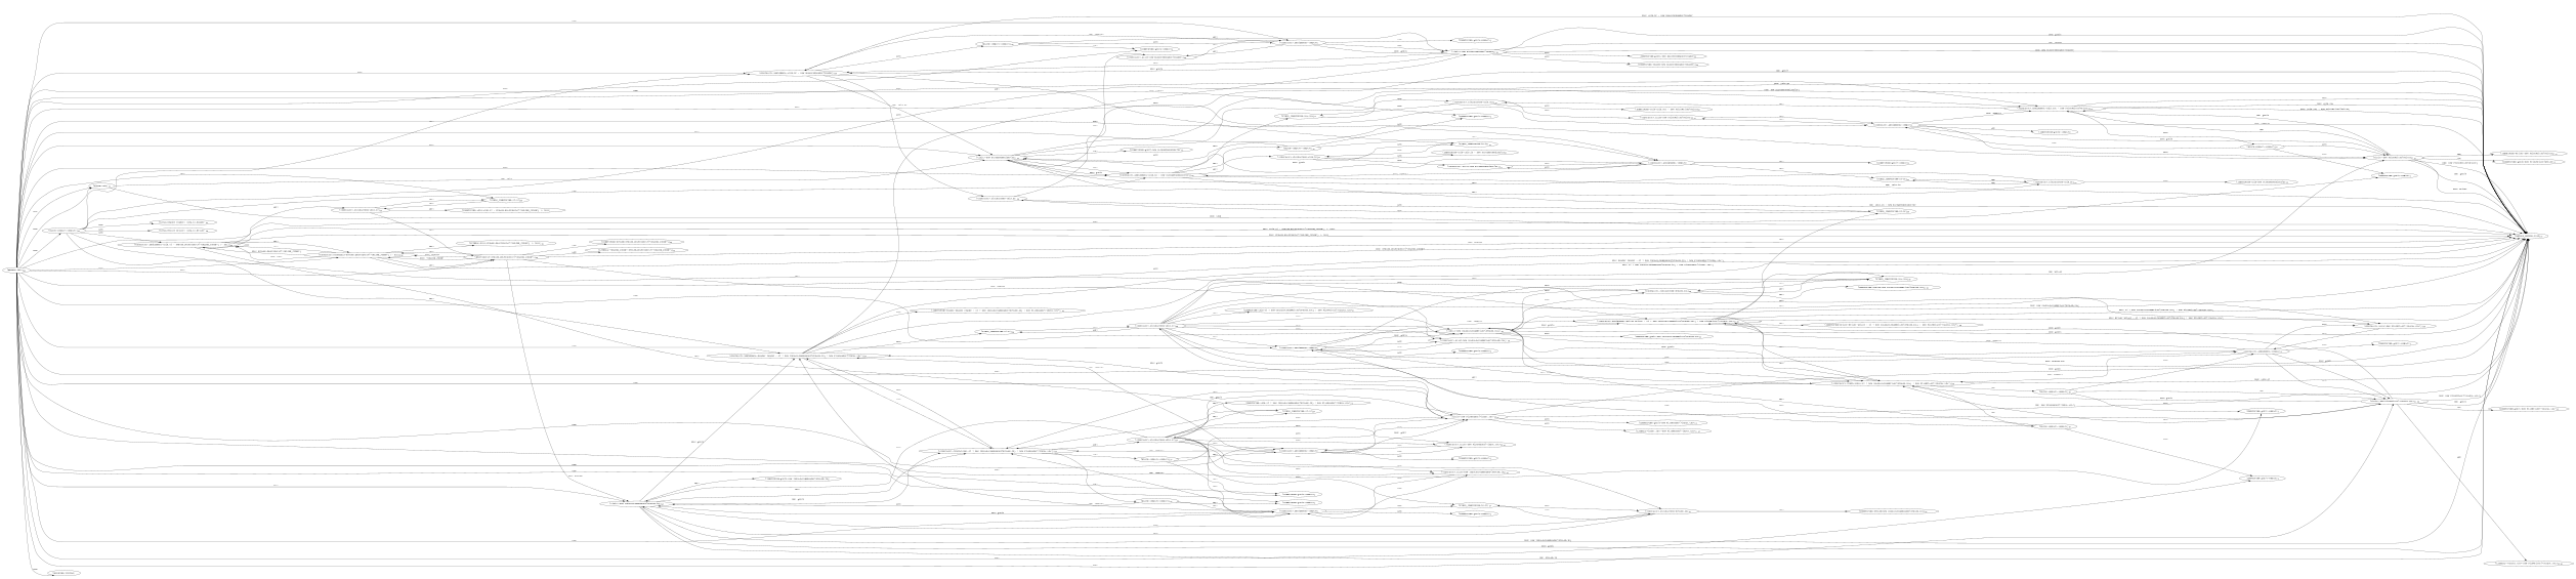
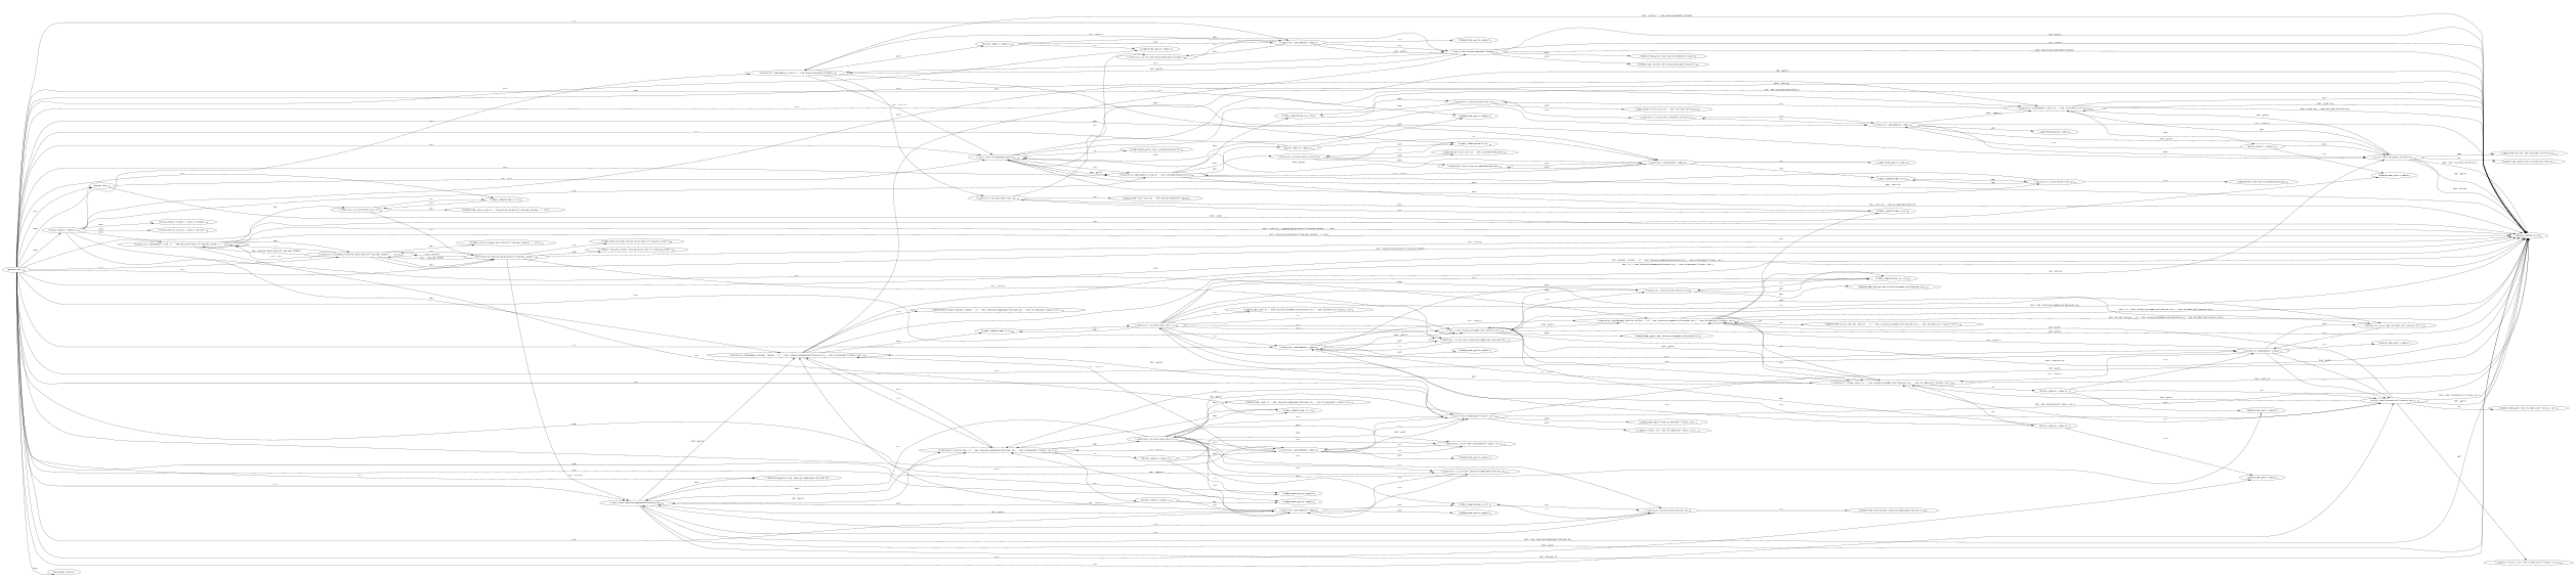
  digraph {
    fontname="Courier Prime"
    rankdir=LR
    node [fontname="Courier Prime"]
    edge [fontname="Courier Prime"]
    n1 [label=<(METHOD,init)<SUB>35</SUB>>]
    n2 [label=<(PARAM,this)<SUB>35</SUB>>]
    n3 [label=<(BLOCK,&lt;empty&gt;,&lt;empty&gt;)<SUB>35</SUB>>]
    n4 [label=<(FIELD_IDENTIFIER,oj,oj)<SUB>36</SUB>>]
    n5 [label=<(&lt;operator&gt;.notEquals,System.getProperty(&quot;ONLINE_JUDGE&quot;) != null)<SUB>36</SUB>>]
    n6 [label=<(getProperty,System.getProperty(&quot;ONLINE_JUDGE&quot;))<SUB>36</SUB>>]
    n7 [label=<(&lt;operator&gt;.assignment,&lt;empty&gt;)>]
    n8 [label=<(&lt;init&gt;,new InputStreamReader(System.in))<SUB>37</SUB>>]
    n9 [label=<(IDENTIFIER,$obj2,&lt;empty&gt;)>]
    n10 [label=<(&lt;operator&gt;.assignment,&lt;empty&gt;)>]
    n11 [label=<(&lt;init&gt;,new FileReader(&quot;input.txt&quot;))<SUB>37</SUB>>]
    n12 [label=<(IDENTIFIER,$obj3,&lt;empty&gt;)>]
    n13 [label=<(&lt;operator&gt;.assignment,&lt;empty&gt;)>]
    n14 [label=<(&lt;init&gt;,new OutputStreamWriter(System.out))<SUB>38</SUB>>]
    n15 [label=<(IDENTIFIER,$obj4,&lt;empty&gt;)>]
    n16 [label=<(&lt;operator&gt;.assignment,&lt;empty&gt;)>]
    n17 [label=<(&lt;init&gt;,new FileWriter(&quot;output.txt&quot;))<SUB>38</SUB>>]
    n18 [label=<(IDENTIFIER,$obj5,&lt;empty&gt;)>]
    n19 [label=<(&lt;operator&gt;.assignment,this.br = new BufferedReader(reader))<SUB>39</SUB>>]
    n20 [label=<(&lt;operator&gt;.assignment,&lt;empty&gt;)>]
    n21 [label=<(IDENTIFIER,$obj6,&lt;empty&gt;)>]
    n22 [label=<(&lt;operator&gt;.assignment,this.in = new StreamTokenizer(br))<SUB>40</SUB>>]
    n23 [label=<(&lt;operator&gt;.assignment,&lt;empty&gt;)>]
    n24 [label=<(&lt;init&gt;,new StreamTokenizer(br))<SUB>40</SUB>>]
    n25 [label=<(IDENTIFIER,$obj7,&lt;empty&gt;)>]
    n26 [label=<(&lt;operator&gt;.assignment,this.out = new PrintWriter(writer))<SUB>41</SUB>>]
    n27 [label=<(&lt;operator&gt;.assignment,&lt;empty&gt;)>]
    n28 [label=<(&lt;init&gt;,new PrintWriter(writer))<SUB>41</SUB>>]
    n29 [label=<(IDENTIFIER,$obj8,&lt;empty&gt;)>]
    n30 [label=<(MODIFIER,VIRTUAL)>]
    n31 [label=<(METHOD_RETURN,void)<SUB>35</SUB>>]
    n32 [label=<(&lt;operator&gt;.assignment,this.oj = System.getProperty(&quot;ONLINE_JUDGE&quot;) != null)<SUB>36</SUB>>]
    n33 [label=<(LOCAL,Reader reader: java.io.Reader)<SUB>37</SUB>>]
    n34 [label=<(&lt;operator&gt;.assignment,Reader reader = oj ? new InputStreamReader(System.in) : new FileReader(&quot;input.txt&quot;))<SUB>37</SUB>>]
    n35 [label=<(LOCAL,Writer writer: java.io.Writer)<SUB>38</SUB>>]
    n36 [label=<(&lt;operator&gt;.assignment,Writer writer = oj ? new OutputStreamWriter(System.out) : new FileWriter(&quot;output.txt&quot;))<SUB>38</SUB>>]
    n37 [label=<(&lt;operator&gt;.fieldAccess,this.oj)<SUB>36</SUB>>]
    n38 [label=<(LITERAL,null,System.getProperty(&quot;ONLINE_JUDGE&quot;) != null)<SUB>36</SUB>>]
    n39 [label=<(IDENTIFIER,System,System.getProperty(&quot;ONLINE_JUDGE&quot;))<SUB>36</SUB>>]
    n40 [label=<(LITERAL,&quot;ONLINE_JUDGE&quot;,System.getProperty(&quot;ONLINE_JUDGE&quot;))<SUB>36</SUB>>]
    n41 [label=<(&lt;operator&gt;.conditional,oj ? new InputStreamReader(System.in) : new FileReader(&quot;input.txt&quot;))<SUB>37</SUB>>]
    n42 [label=<(&lt;operator&gt;.alloc,new InputStreamReader(System.in))<SUB>37</SUB>>]
    n43 [label=<(FIELD_IDENTIFIER,in,in)<SUB>37</SUB>>]
    n44 [label=<(IDENTIFIER,$obj2,&lt;empty&gt;)>]
    n45 [label=<(&lt;operator&gt;.fieldAccess,System.in)<SUB>37</SUB>>]
    n46 [label=<(IDENTIFIER,$obj2,new InputStreamReader(System.in))>]
    n47 [label=<(&lt;operator&gt;.alloc,new FileReader(&quot;input.txt&quot;))<SUB>37</SUB>>]
    n48 [label=<(IDENTIFIER,$obj3,&lt;empty&gt;)>]
    n49 [label=<(IDENTIFIER,$obj3,new FileReader(&quot;input.txt&quot;))>]
    n50 [label=<(LITERAL,&quot;input.txt&quot;,new FileReader(&quot;input.txt&quot;))<SUB>37</SUB>>]
    n51 [label=<(&lt;operator&gt;.conditional,oj ? new OutputStreamWriter(System.out) : new FileWriter(&quot;output.txt&quot;))<SUB>38</SUB>>]
    n52 [label=<(&lt;operator&gt;.alloc,new OutputStreamWriter(System.out))<SUB>38</SUB>>]
    n53 [label=<(FIELD_IDENTIFIER,out,out)<SUB>38</SUB>>]
    n54 [label=<(IDENTIFIER,$obj4,&lt;empty&gt;)>]
    n55 [label=<(&lt;operator&gt;.fieldAccess,System.out)<SUB>38</SUB>>]
    n56 [label=<(IDENTIFIER,$obj4,new OutputStreamWriter(System.out))>]
    n57 [label=<(&lt;operator&gt;.alloc,new FileWriter(&quot;output.txt&quot;))<SUB>38</SUB>>]
    n58 [label=<(IDENTIFIER,$obj5,&lt;empty&gt;)>]
    n59 [label=<(IDENTIFIER,$obj5,new FileWriter(&quot;output.txt&quot;))>]
    n60 [label=<(LITERAL,&quot;output.txt&quot;,new FileWriter(&quot;output.txt&quot;))<SUB>38</SUB>>]
    n61 [label=<(&lt;operator&gt;.fieldAccess,this.br)<SUB>39</SUB>>]
    n62 [label=<(BLOCK,&lt;empty&gt;,&lt;empty&gt;)<SUB>39</SUB>>]
    n63 [label=<(FIELD_IDENTIFIER,in,in)<SUB>40</SUB>>]
    n64 [label=<(&lt;init&gt;,new BufferedReader(reader))<SUB>39</SUB>>]
    n65 [label=<(&lt;operator&gt;.alloc,new BufferedReader(reader))<SUB>39</SUB>>]
    n66 [label=<(IDENTIFIER,$obj6,&lt;empty&gt;)>]
    n67 [label=<(IDENTIFIER,$obj6,new BufferedReader(reader))>]
    n68 [label=<(IDENTIFIER,reader,new BufferedReader(reader))<SUB>39</SUB>>]
    n69 [label=<(&lt;operator&gt;.fieldAccess,this.in)<SUB>40</SUB>>]
    n70 [label=<(BLOCK,&lt;empty&gt;,&lt;empty&gt;)<SUB>40</SUB>>]
    n71 [label=<(FIELD_IDENTIFIER,out,out)<SUB>41</SUB>>]
    n72 [label=<(&lt;operator&gt;.alloc,new StreamTokenizer(br))<SUB>40</SUB>>]
    n73 [label=<(IDENTIFIER,$obj7,&lt;empty&gt;)>]
    n74 [label=<(FIELD_IDENTIFIER,br,br)<SUB>40</SUB>>]
    n75 [label=<(IDENTIFIER,$obj7,new StreamTokenizer(br))>]
    n76 [label=<(&lt;operator&gt;.fieldAccess,this.br)<SUB>40</SUB>>]
    n77 [label=<(&lt;operator&gt;.fieldAccess,this.out)<SUB>41</SUB>>]
    n78 [label=<(BLOCK,&lt;empty&gt;,&lt;empty&gt;)<SUB>41</SUB>>]
    n79 [label=<(&lt;operator&gt;.alloc,new PrintWriter(writer))<SUB>41</SUB>>]
    n80 [label=<(IDENTIFIER,$obj8,&lt;empty&gt;)>]
    n81 [label=<(IDENTIFIER,$obj8,new PrintWriter(writer))>]
    n82 [label=<(IDENTIFIER,writer,new PrintWriter(writer))<SUB>41</SUB>>]
    n83 [label=<(FIELD_IDENTIFIER,oj,oj)<SUB>37</SUB>>]
    n84 [label=<(IDENTIFIER,reader,Reader reader = oj ? new InputStreamReader(System.in) : new FileReader(&quot;input.txt&quot;))<SUB>37</SUB>>]
    n85 [label=<(FIELD_IDENTIFIER,oj,oj)<SUB>38</SUB>>]
    n86 [label=<(IDENTIFIER,writer,Writer writer = oj ? new OutputStreamWriter(System.out) : new FileWriter(&quot;output.txt&quot;))<SUB>38</SUB>>]
    n87 [label=<(FIELD_IDENTIFIER,br,br)<SUB>39</SUB>>]
    n88 [label=<(IDENTIFIER,this,this.oj = System.getProperty(&quot;ONLINE_JUDGE&quot;) != null)>]
    n89 [label=<(&lt;operator&gt;.fieldAccess,this.oj)<SUB>37</SUB>>]
    n90 [label=<(BLOCK,&lt;empty&gt;,&lt;empty&gt;)<SUB>37</SUB>>]
    n91 [label=<(BLOCK,&lt;empty&gt;,&lt;empty&gt;)<SUB>37</SUB>>]
    n92 [label=<(&lt;operator&gt;.fieldAccess,this.oj)<SUB>38</SUB>>]
    n93 [label=<(IDENTIFIER,this,oj ? new InputStreamReader(System.in) : new FileReader(&quot;input.txt&quot;))>]
    n94 [label=<(IDENTIFIER,System,new InputStreamReader(System.in))<SUB>37</SUB>>]
    n95 [label=<(BLOCK,&lt;empty&gt;,&lt;empty&gt;)<SUB>38</SUB>>]
    n96 [label=<(BLOCK,&lt;empty&gt;,&lt;empty&gt;)<SUB>38</SUB>>]
    n97 [label=<(IDENTIFIER,this,oj ? new OutputStreamWriter(System.out) : new FileWriter(&quot;output.txt&quot;))>]
    n98 [label=<(IDENTIFIER,System,new OutputStreamWriter(System.out))<SUB>38</SUB>>]
+   n99 [label=<(IDENTIFIER,this,this.br = new BufferedReader(reader))>]
    n100 [label=<(IDENTIFIER,this,this.in = new StreamTokenizer(br))>]
    n101 [label=<(IDENTIFIER,this,new StreamTokenizer(br))>]
    n102 [label=<(IDENTIFIER,this,this.out = new PrintWriter(writer))>]
    n1 -> n2 [label="AST: "]
    n1 -> n2 [label="DDG: "]
    n1 -> n3 [label="AST: "]
    n1 -> n4 [label="CFG: "]
    n1 -> n5 [label="DDG: "]
    n1 -> n6 [label="DDG: "]
    n1 -> n7 [label="DDG: "]
    n1 -> n8 [label="DDG: "]
    n1 -> n9 [label="DDG: "]
    n1 -> n10 [label="DDG: "]
    n1 -> n11 [label="DDG: "]
    n1 -> n12 [label="DDG: "]
    n1 -> n13 [label="DDG: "]
    n1 -> n14 [label="DDG: "]
    n1 -> n15 [label="DDG: "]
    n1 -> n16 [label="DDG: "]
    n1 -> n17 [label="DDG: "]
    n1 -> n18 [label="DDG: "]
-   n1 -> n19 [label="DDG: "]
+   n1 -> n46 [label="DDG: "]
    n1 -> n20 [label="DDG: "]
    n1 -> n21 [label="DDG: "]
    n1 -> n22 [label="DDG: "]
    n1 -> n23 [label="DDG: "]
    n1 -> n24 [label="DDG: "]
    n1 -> n25 [label="DDG: "]
    n1 -> n26 [label="DDG: "]
    n1 -> n27 [label="DDG: "]
    n1 -> n28 [label="DDG: "]
    n1 -> n29 [label="DDG: "]
    n1 -> n30 [label="AST: "]
    n1 -> n31 [label="AST: "]
    n2 -> n24 [label="DDG: this"]
    n2 -> n31 [label="DDG: this"]
    n3 -> n19 [label="AST: "]
    n3 -> n22 [label="AST: "]
    n3 -> n26 [label="AST: "]
    n3 -> n32 [label="AST: "]
    n3 -> n33 [label="AST: "]
    n3 -> n34 [label="AST: "]
    n3 -> n35 [label="AST: "]
    n3 -> n36 [label="AST: "]
    n4 -> n37 [label="CFG: "]
    n5 -> n6 [label="AST: "]
    n5 -> n31 [label="DDG: System.getProperty(&quot;ONLINE_JUDGE&quot;)"]
    n5 -> n32 [label="CFG: "]
    n5 -> n32 [label="DDG: System.getProperty(&quot;ONLINE_JUDGE&quot;)"]
    n5 -> n32 [label="DDG: null"]
    n5 -> n38 [label="AST: "]
    n6 -> n5 [label="CFG: "]
    n6 -> n5 [label="DDG: System"]
    n6 -> n5 [label="DDG: &quot;ONLINE_JUDGE&quot;"]
    n6 -> n8 [label="DDG: System"]
    n6 -> n14 [label="DDG: System"]
    n6 -> n31 [label="DDG: System"]
    n6 -> n39 [label="AST: "]
    n6 -> n40 [label="AST: "]
    n7 -> n8 [label="DDG: $obj2"]
    n7 -> n34 [label="DDG: &lt;empty&gt;"]
    n7 -> n41 [label="DDG: &lt;empty&gt;"]
    n7 -> n42 [label="AST: "]
    n7 -> n43 [label="CFG: "]
    n7 -> n44 [label="AST: "]
    n8 -> n31 [label="DDG: $obj2"]
    n8 -> n31 [label="DDG: System.in"]
    n8 -> n31 [label="DDG: new InputStreamReader(System.in)"]
    n8 -> n34 [label="DDG: $obj2"]
    n8 -> n41 [label="CFG: "]
    n8 -> n41 [label="DDG: $obj2"]
    n8 -> n45 [label="AST: "]
    n8 -> n46 [label="AST: "]
    n10 -> n11 [label="CFG: "]
    n10 -> n11 [label="DDG: $obj3"]
    n10 -> n34 [label="DDG: &lt;empty&gt;"]
    n10 -> n41 [label="DDG: &lt;empty&gt;"]
    n10 -> n47 [label="AST: "]
    n10 -> n48 [label="AST: "]
    n11 -> n31 [label="DDG: $obj3"]
    n11 -> n31 [label="DDG: new FileReader(&quot;input.txt&quot;)"]
    n11 -> n34 [label="DDG: $obj3"]
    n11 -> n41 [label="CFG: "]
    n11 -> n41 [label="DDG: $obj3"]
    n11 -> n49 [label="AST: "]
    n11 -> n50 [label="AST: "]
    n13 -> n14 [label="DDG: $obj4"]
    n13 -> n36 [label="DDG: &lt;empty&gt;"]
    n13 -> n51 [label="DDG: &lt;empty&gt;"]
    n13 -> n52 [label="AST: "]
    n13 -> n53 [label="CFG: "]
    n13 -> n54 [label="AST: "]
    n14 -> n31 [label="DDG: $obj4"]
    n14 -> n31 [label="DDG: System.out"]
    n14 -> n31 [label="DDG: new OutputStreamWriter(System.out)"]
    n14 -> n36 [label="DDG: $obj4"]
    n14 -> n51 [label="CFG: "]
    n14 -> n51 [label="DDG: $obj4"]
    n14 -> n55 [label="AST: "]
    n14 -> n56 [label="DDG: "]
    n16 -> n17 [label="CFG: "]
    n16 -> n17 [label="DDG: $obj5"]
    n16 -> n36 [label="DDG: &lt;empty&gt;"]
    n16 -> n51 [label="DDG: &lt;empty&gt;"]
    n16 -> n57 [label="AST: "]
    n16 -> n58 [label="AST: "]
    n17 -> n31 [label="DDG: $obj5"]
    n17 -> n31 [label="DDG: new FileWriter(&quot;output.txt&quot;)"]
    n17 -> n36 [label="DDG: $obj5"]
    n17 -> n51 [label="CFG: "]
    n17 -> n51 [label="DDG: $obj5"]
    n17 -> n59 [label="AST: "]
    n17 -> n60 [label="AST: "]
    n19 -> n24 [label="DDG: this.br"]
    n19 -> n31 [label="DDG: this.br = new BufferedReader(reader)"]
    n19 -> n61 [label="AST: "]
    n19 -> n62 [label="AST: "]
    n19 -> n63 [label="CFG: "]
    n20 -> n19 [label="DDG: &lt;empty&gt;"]
    n20 -> n64 [label="CFG: "]
    n20 -> n64 [label="DDG: $obj6"]
    n20 -> n65 [label="AST: "]
    n20 -> n66 [label="AST: "]
    n22 -> n31 [label="DDG: this.in"]
    n22 -> n31 [label="DDG: this.in = new StreamTokenizer(br)"]
    n22 -> n69 [label="AST: "]
    n22 -> n70 [label="AST: "]
    n22 -> n71 [label="CFG: "]
    n23 -> n22 [label="DDG: &lt;empty&gt;"]
    n23 -> n24 [label="DDG: $obj7"]
    n23 -> n72 [label="AST: "]
    n23 -> n73 [label="AST: "]
    n23 -> n74 [label="CFG: "]
    n24 -> n22 [label="CFG: "]
    n24 -> n22 [label="DDG: $obj7"]
    n24 -> n31 [label="DDG: $obj7"]
    n24 -> n31 [label="DDG: this.br"]
    n24 -> n31 [label="DDG: new StreamTokenizer(br)"]
    n24 -> n75 [label="AST: "]
    n24 -> n76 [label="AST: "]
    n26 -> n31 [label="CFG: "]
    n26 -> n31 [label="DDG: this.out"]
    n26 -> n31 [label="DDG: this.out = new PrintWriter(writer)"]
    n26 -> n77 [label="AST: "]
    n26 -> n78 [label="AST: "]
    n27 -> n26 [label="DDG: &lt;empty&gt;"]
    n27 -> n28 [label="CFG: "]
    n27 -> n28 [label="DDG: $obj8"]
    n27 -> n31 [label="DDG: &lt;empty&gt;"]
    n27 -> n79 [label="AST: "]
    n27 -> n80 [label="AST: "]
    n28 -> n26 [label="CFG: "]
    n28 -> n26 [label="DDG: $obj8"]
    n28 -> n31 [label="DDG: $obj8"]
    n28 -> n31 [label="DDG: writer"]
    n28 -> n31 [label="DDG: new PrintWriter(writer)"]
    n28 -> n81 [label="CDG: "]
    n28 -> n82 [label="AST: "]
    n32 -> n5 [label="AST: "]
    n32 -> n31 [label="DDG: System.getProperty(&quot;ONLINE_JUDGE&quot;) != null"]
    n32 -> n31 [label="DDG: this.oj = System.getProperty(&quot;ONLINE_JUDGE&quot;) != null"]
    n32 -> n37 [label="AST: "]
    n32 -> n83 [label="CFG: "]
    n34 -> n31 [label="DDG: oj ? new InputStreamReader(System.in) : new FileReader(&quot;input.txt&quot;)"]
    n34 -> n31 [label="DDG: Reader reader = oj ? new InputStreamReader(System.in) : new FileReader(&quot;input.txt&quot;)"]
    n34 -> n41 [label="AST: "]
    n34 -> n64 [label="DDG: reader"]
    n34 -> n84 [label="AST: "]
    n34 -> n85 [label="CFG: "]
    n36 -> n28 [label="DDG: writer"]
    n36 -> n31 [label="DDG: oj ? new OutputStreamWriter(System.out) : new FileWriter(&quot;output.txt&quot;)"]
    n36 -> n31 [label="DDG: Writer writer = oj ? new OutputStreamWriter(System.out) : new FileWriter(&quot;output.txt&quot;)"]
    n36 -> n51 [label="AST: "]
    n36 -> n86 [label="AST: "]
    n36 -> n87 [label="CFG: "]
    n37 -> n4 [label="AST: "]
    n37 -> n6 [label="CFG: "]
    n37 -> n88 [label="AST: "]
    n41 -> n34 [label="CFG: "]
    n41 -> n89 [label="AST: "]
    n41 -> n90 [label="AST: "]
    n41 -> n91 [label="AST: "]
    n42 -> n7 [label="CFG: "]
    n43 -> n45 [label="CFG: "]
    n45 -> n8 [label="CFG: "]
    n45 -> n43 [label="AST: "]
    n45 -> n94 [label="AST: "]
    n47 -> n10 [label="CFG: "]
    n51 -> n31 [label="DDG: this.oj"]
    n51 -> n36 [label="CFG: "]
    n51 -> n92 [label="AST: "]
    n51 -> n95 [label="AST: "]
    n51 -> n96 [label="AST: "]
    n52 -> n13 [label="CFG: "]
    n53 -> n55 [label="CFG: "]
    n55 -> n14 [label="CFG: "]
    n55 -> n53 [label="AST: "]
    n55 -> n98 [label="AST: "]
    n57 -> n16 [label="CFG: "]
    n61 -> n65 [label="CFG: "]
    n61 -> n87 [label="AST: "]
+   n61 -> n99 [label="AST: "]
    n62 -> n20 [label="AST: "]
    n62 -> n21 [label="AST: "]
    n62 -> n64 [label="AST: "]
    n63 -> n69 [label="CFG: "]
    n64 -> n19 [label="CFG: "]
    n64 -> n19 [label="DDG: $obj6"]
    n64 -> n31 [label="DDG: $obj6"]
    n64 -> n31 [label="DDG: reader"]
    n64 -> n31 [label="DDG: new BufferedReader(reader)"]
    n64 -> n67 [label="AST: "]
    n64 -> n68 [label="AST: "]
    n65 -> n20 [label="CFG: "]
    n69 -> n63 [label="AST: "]
    n69 -> n72 [label="CFG: "]
    n69 -> n100 [label="AST: "]
    n70 -> n23 [label="AST: "]
    n70 -> n24 [label="AST: "]
    n70 -> n25 [label="AST: "]
    n71 -> n77 [label="CFG: "]
    n72 -> n23 [label="CFG: "]
    n74 -> n76 [label="CFG: "]
    n76 -> n24 [label="CFG: "]
    n76 -> n74 [label="AST: "]
    n76 -> n101 [label="AST: "]
    n77 -> n71 [label="AST: "]
    n77 -> n79 [label="CFG: "]
    n77 -> n102 [label="AST: "]
    n78 -> n27 [label="AST: "]
    n78 -> n28 [label="AST: "]
    n78 -> n29 [label="AST: "]
    n79 -> n27 [label="CFG: "]
    n83 -> n89 [label="CFG: "]
    n85 -> n92 [label="CFG: "]
    n87 -> n61 [label="CFG: "]
    n89 -> n7 [label="CDG: "]
    n89 -> n8 [label="CDG: "]
    n89 -> n10 [label="CDG: "]
    n89 -> n11 [label="CDG: "]
    n89 -> n42 [label="CFG: "]
    n89 -> n42 [label="CDG: "]
    n89 -> n43 [label="CDG: "]
    n89 -> n45 [label="CDG: "]
    n89 -> n47 [label="CFG: "]
    n89 -> n47 [label="CDG: "]
    n89 -> n83 [label="AST: "]
    n89 -> n93 [label="AST: "]
    n90 -> n7 [label="AST: "]
    n90 -> n8 [label="AST: "]
    n90 -> n9 [label="AST: "]
    n91 -> n10 [label="AST: "]
    n91 -> n11 [label="AST: "]
    n91 -> n12 [label="AST: "]
    n92 -> n13 [label="CDG: "]
    n92 -> n14 [label="CDG: "]
    n92 -> n16 [label="CDG: "]
    n92 -> n17 [label="CDG: "]
    n92 -> n52 [label="CFG: "]
    n92 -> n52 [label="CDG: "]
    n92 -> n53 [label="CDG: "]
    n92 -> n55 [label="CDG: "]
    n92 -> n57 [label="CFG: "]
    n92 -> n57 [label="CDG: "]
    n92 -> n85 [label="AST: "]
    n92 -> n97 [label="AST: "]
    n95 -> n13 [label="AST: "]
    n95 -> n14 [label="AST: "]
    n95 -> n15 [label="AST: "]
    n96 -> n16 [label="AST: "]
    n96 -> n17 [label="AST: "]
    n96 -> n18 [label="AST: "]
  }
